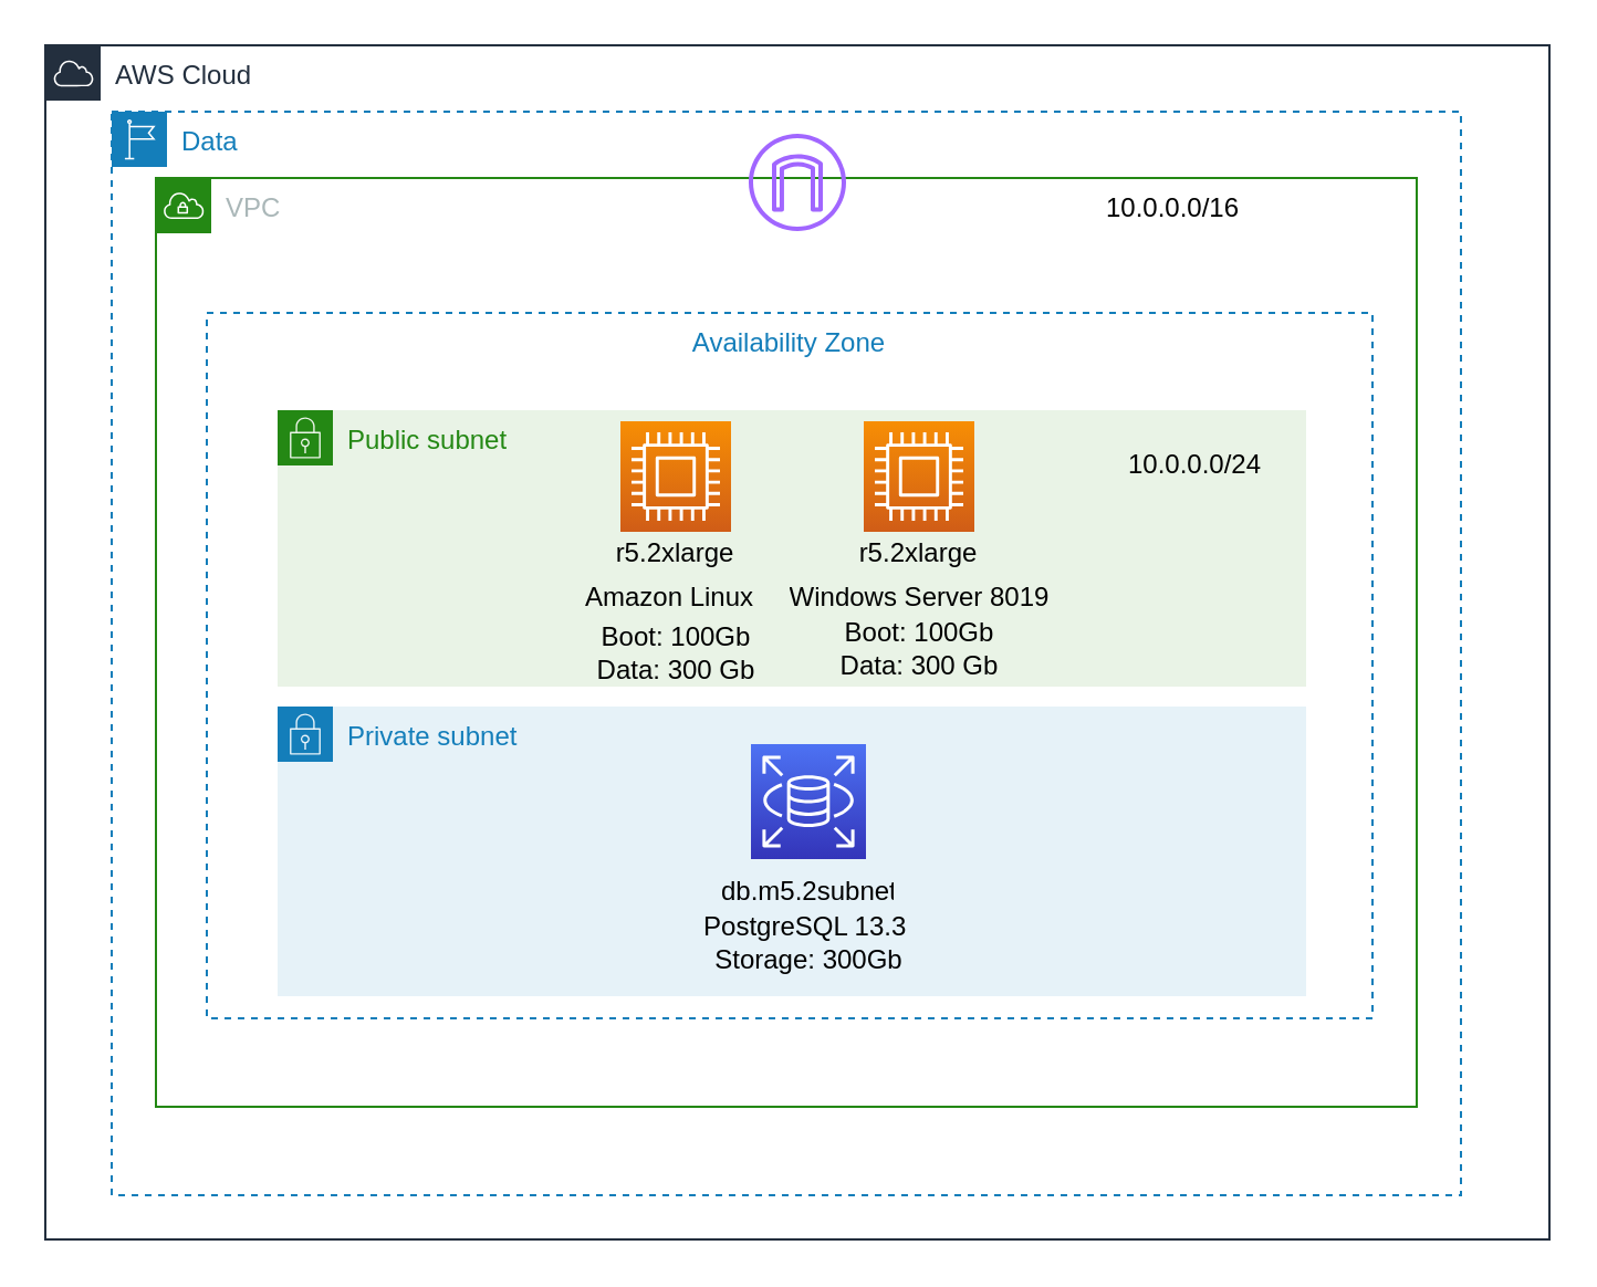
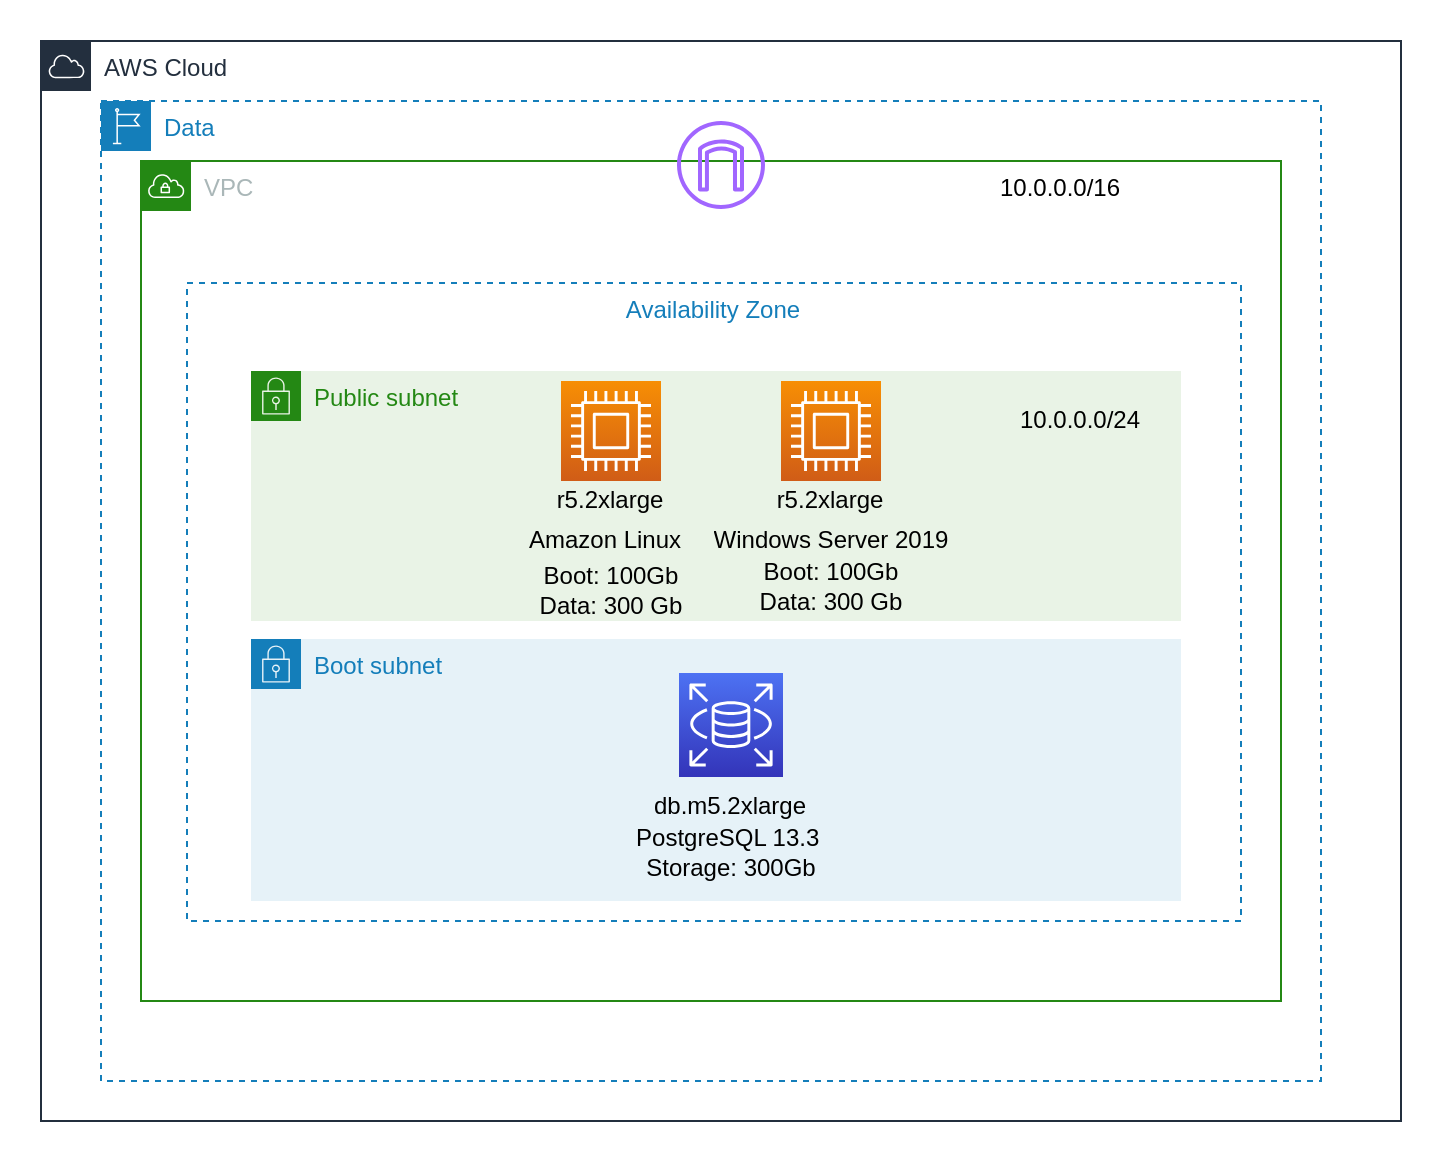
  <mxCell id="0" />
  <mxCell id="1" parent="0" />
  <mxCell id="2" value="VPC" style="points=[[0,0],[0.25,0],[0.5,0],[0.75,0],[1,0],[1,0.25],[1,0.5],[1,0.75],[1,1],[0.75,1],[0.5,1],[0.25,1],[0,1],[0,0.75],[0,0.5],[0,0.25]];outlineConnect=0;gradientColor=none;html=1;whiteSpace=wrap;fontSize=12;fontStyle=0;shape=mxgraph.aws4.group;grIcon=mxgraph.aws4.group_vpc;strokeColor=#248814;fillColor=none;verticalAlign=top;align=left;spacingLeft=30;fontColor=#AAB7B8;dashed=0;" vertex="1" parent="1"><mxGeometry x="70" y="80" width="570" height="420" as="geometry" /></mxCell>
  <mxCell id="3" value="AWS Cloud" style="points=[[0,0],[0.25,0],[0.5,0],[0.75,0],[1,0],[1,0.25],[1,0.5],[1,0.75],[1,1],[0.75,1],[0.5,1],[0.25,1],[0,1],[0,0.75],[0,0.5],[0,0.25]];outlineConnect=0;gradientColor=none;html=1;whiteSpace=wrap;fontSize=12;fontStyle=0;shape=mxgraph.aws4.group;grIcon=mxgraph.aws4.group_aws_cloud;strokeColor=#232F3E;fillColor=none;verticalAlign=top;align=left;spacingLeft=30;fontColor=#232F3E;dashed=0;" vertex="1" parent="1"><mxGeometry x="20" y="20" width="680" height="540" as="geometry" /></mxCell>
  <mxCell id="4" value="Data" style="points=[[0,0],[0.25,0],[0.5,0],[0.75,0],[1,0],[1,0.25],[1,0.5],[1,0.75],[1,1],[0.75,1],[0.5,1],[0.25,1],[0,1],[0,0.75],[0,0.5],[0,0.25]];outlineConnect=0;gradientColor=none;html=1;whiteSpace=wrap;fontSize=12;fontStyle=0;shape=mxgraph.aws4.group;grIcon=mxgraph.aws4.group_region;strokeColor=#147EBA;fillColor=none;verticalAlign=top;align=left;spacingLeft=30;fontColor=#147EBA;dashed=1;" vertex="1" parent="1"><mxGeometry x="50" y="50" width="610" height="490" as="geometry" /></mxCell>
  <mxCell id="5" value="Availability Zone" style="fillColor=none;strokeColor=#147EBA;dashed=1;verticalAlign=top;fontStyle=0;fontColor=#147EBA;" vertex="1" parent="1"><mxGeometry x="93" y="141" width="527" height="319" as="geometry" /></mxCell>
  <mxCell id="6" value="Public subnet" style="points=[[0,0],[0.25,0],[0.5,0],[0.75,0],[1,0],[1,0.25],[1,0.5],[1,0.75],[1,1],[0.75,1],[0.5,1],[0.25,1],[0,1],[0,0.75],[0,0.5],[0,0.25]];outlineConnect=0;gradientColor=none;html=1;whiteSpace=wrap;fontSize=12;fontStyle=0;shape=mxgraph.aws4.group;grIcon=mxgraph.aws4.group_security_group;grStroke=0;strokeColor=#248814;fillColor=#E9F3E6;verticalAlign=top;align=left;spacingLeft=30;fontColor=#248814;dashed=0;" vertex="1" parent="1"><mxGeometry x="125" y="185" width="465" height="125" as="geometry" /></mxCell>
- <mxCell id="7" value="Private subnet" style="points=[[0,0],[0.25,0],[0.5,0],[0.75,0],[1,0],[1,0.25],[1,0.5],[1,0.75],[1,1],[0.75,1],[0.5,1],[0.25,1],[0,1],[0,0.75],[0,0.5],[0,0.25]];outlineConnect=0;gradientColor=none;html=1;whiteSpace=wrap;fontSize=12;fontStyle=0;shape=mxgraph.aws4.group;grIcon=mxgraph.aws4.group_security_group;grStroke=0;strokeColor=#147EBA;fillColor=#E6F2F8;verticalAlign=top;align=left;spacingLeft=30;fontColor=#147EBA;dashed=0;" vertex="1" parent="1"><mxGeometry x="125" y="319" width="465" height="131" as="geometry" /></mxCell>
+ <mxCell id="7" value="Boot subnet" style="points=[[0,0],[0.25,0],[0.5,0],[0.75,0],[1,0],[1,0.25],[1,0.5],[1,0.75],[1,1],[0.75,1],[0.5,1],[0.25,1],[0,1],[0,0.75],[0,0.5],[0,0.25]];outlineConnect=0;gradientColor=none;html=1;whiteSpace=wrap;fontSize=12;fontStyle=0;shape=mxgraph.aws4.group;grIcon=mxgraph.aws4.group_security_group;grStroke=0;strokeColor=#147EBA;fillColor=#E6F2F8;verticalAlign=top;align=left;spacingLeft=30;fontColor=#147EBA;dashed=0;" vertex="1" parent="1"><mxGeometry x="125" y="319" width="465" height="131" as="geometry" /></mxCell>
  <mxCell id="8" value="" style="points=[[0,0,0],[0.25,0,0],[0.5,0,0],[0.75,0,0],[1,0,0],[0,1,0],[0.25,1,0],[0.5,1,0],[0.75,1,0],[1,1,0],[0,0.25,0],[0,0.5,0],[0,0.75,0],[1,0.25,0],[1,0.5,0],[1,0.75,0]];outlineConnect=0;fontColor=#232F3E;gradientColor=#F78E04;gradientDirection=north;fillColor=#D05C17;strokeColor=#ffffff;dashed=0;verticalLabelPosition=bottom;verticalAlign=top;align=center;html=1;fontSize=12;fontStyle=0;aspect=fixed;shape=mxgraph.aws4.resourceIcon;resIcon=mxgraph.aws4.compute;" vertex="1" parent="1"><mxGeometry x="280" y="190" width="50" height="50" as="geometry" /></mxCell>
  <mxCell id="9" value="" style="points=[[0,0,0],[0.25,0,0],[0.5,0,0],[0.75,0,0],[1,0,0],[0,1,0],[0.25,1,0],[0.5,1,0],[0.75,1,0],[1,1,0],[0,0.25,0],[0,0.5,0],[0,0.75,0],[1,0.25,0],[1,0.5,0],[1,0.75,0]];outlineConnect=0;fontColor=#232F3E;gradientColor=#F78E04;gradientDirection=north;fillColor=#D05C17;strokeColor=#ffffff;dashed=0;verticalLabelPosition=bottom;verticalAlign=top;align=center;html=1;fontSize=12;fontStyle=0;aspect=fixed;shape=mxgraph.aws4.resourceIcon;resIcon=mxgraph.aws4.compute;" vertex="1" parent="1"><mxGeometry x="390" y="190" width="50" height="50" as="geometry" /></mxCell>
  <mxCell id="10" value="" style="points=[[0,0,0],[0.25,0,0],[0.5,0,0],[0.75,0,0],[1,0,0],[0,1,0],[0.25,1,0],[0.5,1,0],[0.75,1,0],[1,1,0],[0,0.25,0],[0,0.5,0],[0,0.75,0],[1,0.25,0],[1,0.5,0],[1,0.75,0]];outlineConnect=0;fontColor=#232F3E;gradientColor=#4D72F3;gradientDirection=north;fillColor=#3334B9;strokeColor=#ffffff;dashed=0;verticalLabelPosition=bottom;verticalAlign=top;align=center;html=1;fontSize=12;fontStyle=0;aspect=fixed;shape=mxgraph.aws4.resourceIcon;resIcon=mxgraph.aws4.rds;" vertex="1" parent="1"><mxGeometry x="339" y="336" width="52" height="52" as="geometry" /></mxCell>
  <mxCell id="11" value="" style="outlineConnect=0;fontColor=#232F3E;gradientColor=none;fillColor=#A166FF;strokeColor=none;dashed=0;verticalLabelPosition=bottom;verticalAlign=top;align=center;html=1;fontSize=12;fontStyle=0;aspect=fixed;pointerEvents=1;shape=mxgraph.aws4.internet_gateway;" vertex="1" parent="1"><mxGeometry x="338" y="60" width="44" height="44" as="geometry" /></mxCell>
  <mxCell id="12" value="r5.2xlarge" style="text;html=1;strokeColor=none;fillColor=none;align=center;verticalAlign=middle;whiteSpace=wrap;overflow=hidden;" vertex="1" parent="1"><mxGeometry x="375" y="240" width="80" height="20" as="geometry" /></mxCell>
  <mxCell id="13" value="r5.2xlarge" style="text;html=1;strokeColor=none;fillColor=none;align=center;verticalAlign=middle;whiteSpace=wrap;overflow=hidden;" vertex="1" parent="1"><mxGeometry x="265" y="240" width="80" height="20" as="geometry" /></mxCell>
- <mxCell id="14" value="db.m5.2subnet" style="text;html=1;strokeColor=none;fillColor=none;align=center;verticalAlign=middle;whiteSpace=wrap;overflow=hidden;" vertex="1" parent="1"><mxGeometry x="325" y="393" width="80" height="20" as="geometry" /></mxCell>
+ <mxCell id="14" value="db.m5.2xlarge" style="text;html=1;strokeColor=none;fillColor=none;align=center;verticalAlign=middle;whiteSpace=wrap;overflow=hidden;" vertex="1" parent="1"><mxGeometry x="325" y="393" width="80" height="20" as="geometry" /></mxCell>
  <mxCell id="15" value="10.0.0.0/16" style="text;html=1;strokeColor=none;fillColor=none;align=center;verticalAlign=middle;whiteSpace=wrap;overflow=hidden;" vertex="1" parent="1"><mxGeometry x="490" y="84" width="80" height="20" as="geometry" /></mxCell>
  <mxCell id="16" value="10.0.0.0/24" style="text;html=1;strokeColor=none;fillColor=none;align=center;verticalAlign=middle;whiteSpace=wrap;overflow=hidden;" vertex="1" parent="1"><mxGeometry x="500" y="200" width="80" height="20" as="geometry" /></mxCell>
- <mxCell id="17" value="Windows Server 8019" style="text;html=1;strokeColor=none;fillColor=none;align=center;verticalAlign=middle;whiteSpace=wrap;overflow=hidden;" vertex="1" parent="1"><mxGeometry x="352.5" y="260" width="125" height="20" as="geometry" /></mxCell>
+ <mxCell id="17" value="Windows Server 2019" style="text;html=1;strokeColor=none;fillColor=none;align=center;verticalAlign=middle;whiteSpace=wrap;overflow=hidden;" vertex="1" parent="1"><mxGeometry x="352.5" y="260" width="125" height="20" as="geometry" /></mxCell>
  <mxCell id="18" value="Amazon Linux" style="text;html=1;strokeColor=none;fillColor=none;align=center;verticalAlign=middle;whiteSpace=wrap;overflow=hidden;" vertex="1" parent="1"><mxGeometry x="240" y="260" width="125" height="20" as="geometry" /></mxCell>
  <mxCell id="19" value="PostgreSQL 13.3&amp;nbsp;" style="text;html=1;strokeColor=none;fillColor=none;align=center;verticalAlign=middle;whiteSpace=wrap;overflow=hidden;" vertex="1" parent="1"><mxGeometry x="303" y="409" width="125" height="20" as="geometry" /></mxCell>
  <mxCell id="20" value="Boot: 100Gb&lt;br&gt;Data: 300 Gb" style="text;html=1;strokeColor=none;fillColor=none;align=center;verticalAlign=middle;whiteSpace=wrap;overflow=hidden;" vertex="1" parent="1"><mxGeometry x="352.5" y="275" width="125" height="35" as="geometry" /></mxCell>
  <mxCell id="21" value="Boot: 100Gb&lt;br&gt;Data: 300 Gb" style="text;html=1;strokeColor=none;fillColor=none;align=center;verticalAlign=middle;whiteSpace=wrap;overflow=hidden;" vertex="1" parent="1"><mxGeometry x="242.5" y="277.5" width="125" height="35" as="geometry" /></mxCell>
  <mxCell id="22" value="Storage: 300Gb&lt;br&gt;" style="text;html=1;strokeColor=none;fillColor=none;align=center;verticalAlign=middle;whiteSpace=wrap;overflow=hidden;" vertex="1" parent="1"><mxGeometry x="303" y="424" width="125" height="20" as="geometry" /></mxCell>
